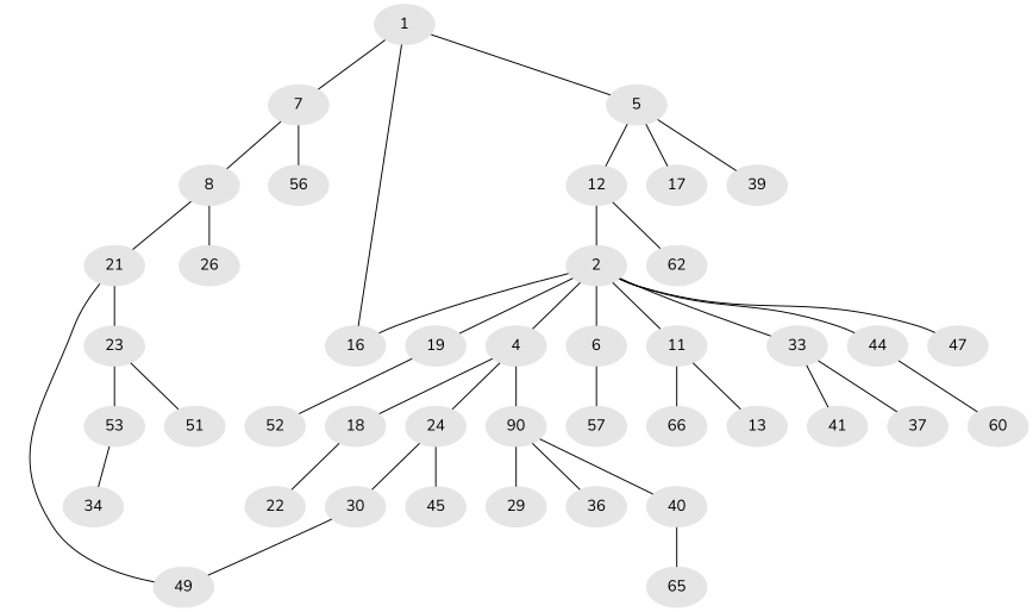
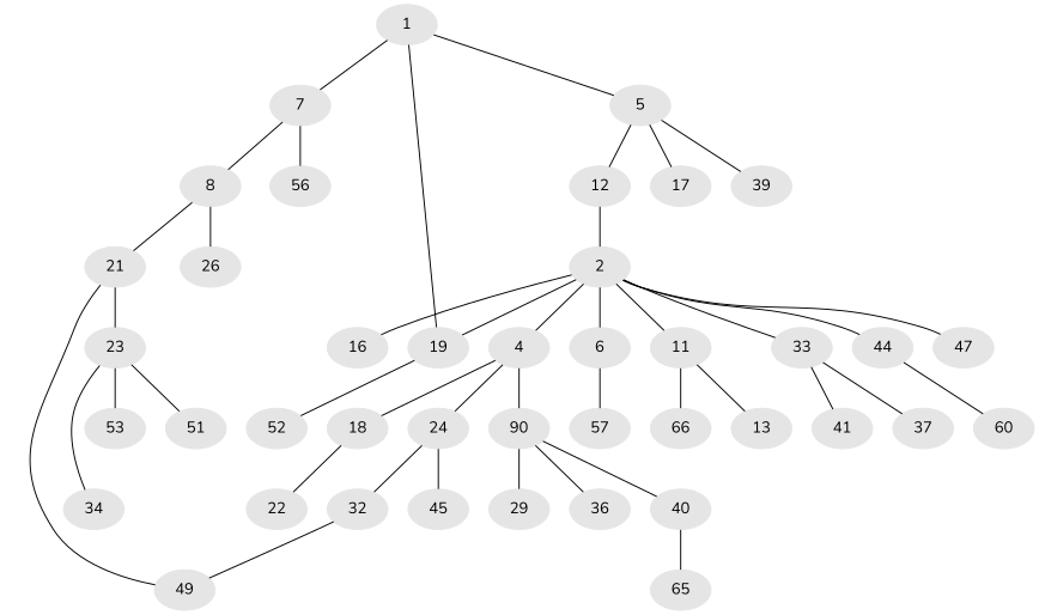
  graph {
    fontname=Nunito
    node [color=gray90 fontname=Nunito style=filled]
    edge [fontname=Nunito]
    1 [super="+15"]
    5 [super="+9"]
    7 [super="+61"]
    16 [super="+55"]
    2 [super="+3"]
    4
    6 [super="+58"]
    11 [super="+44"]
    19 [super="+35"]
    33 [super="+67"]
    n11 [label=44 super="+59"]
    47 [super="+64"]
    12 [super="+48"]
    17
    39
    8 [super="+20"]
    56
    n18 [label=90 super="+14"]
    18 [super="+28"]
    24 [super="+31"]
    57
    13 [super="+25"]
    66
    52
    37
    41
    60
    29 [super="+38"]
    36
    40 [super="+46"]
    22
-   32 [label=30]
+   32
    45
-   62
    21 [super="+30"]
    26
    23 [super="+27"]
    49 [super="+50"]
    65
    34 [super="+54"]
    51
    53
    1 -- 5
    1 -- 7
-   1 -- 16
+   1 -- 19
    5 -- 12
    5 -- 17
    5 -- 39
    7 -- 8
    7 -- 56
    2 -- 16
    2 -- 4
    2 -- 6
    2 -- 11
    2 -- 19
    2 -- 33
    2 -- n11
    2 -- 47
    4 -- n18
    4 -- 18
    4 -- 24
    6 -- 57
    11 -- 13
    11 -- 66
    19 -- 52
    33 -- 37
    33 -- 41
    n11 -- 60
    12 -- 2
-   12 -- 62
    8 -- 21
    8 -- 26
    n18 -- 29
    n18 -- 36
    n18 -- 40
    18 -- 22
    24 -- 32
    24 -- 45
    40 -- 65
    32 -- 49
    21 -- 23
    21 -- 49
-   53 -- 34
+   23 -- 34
    23 -- 51
    23 -- 53
  }
